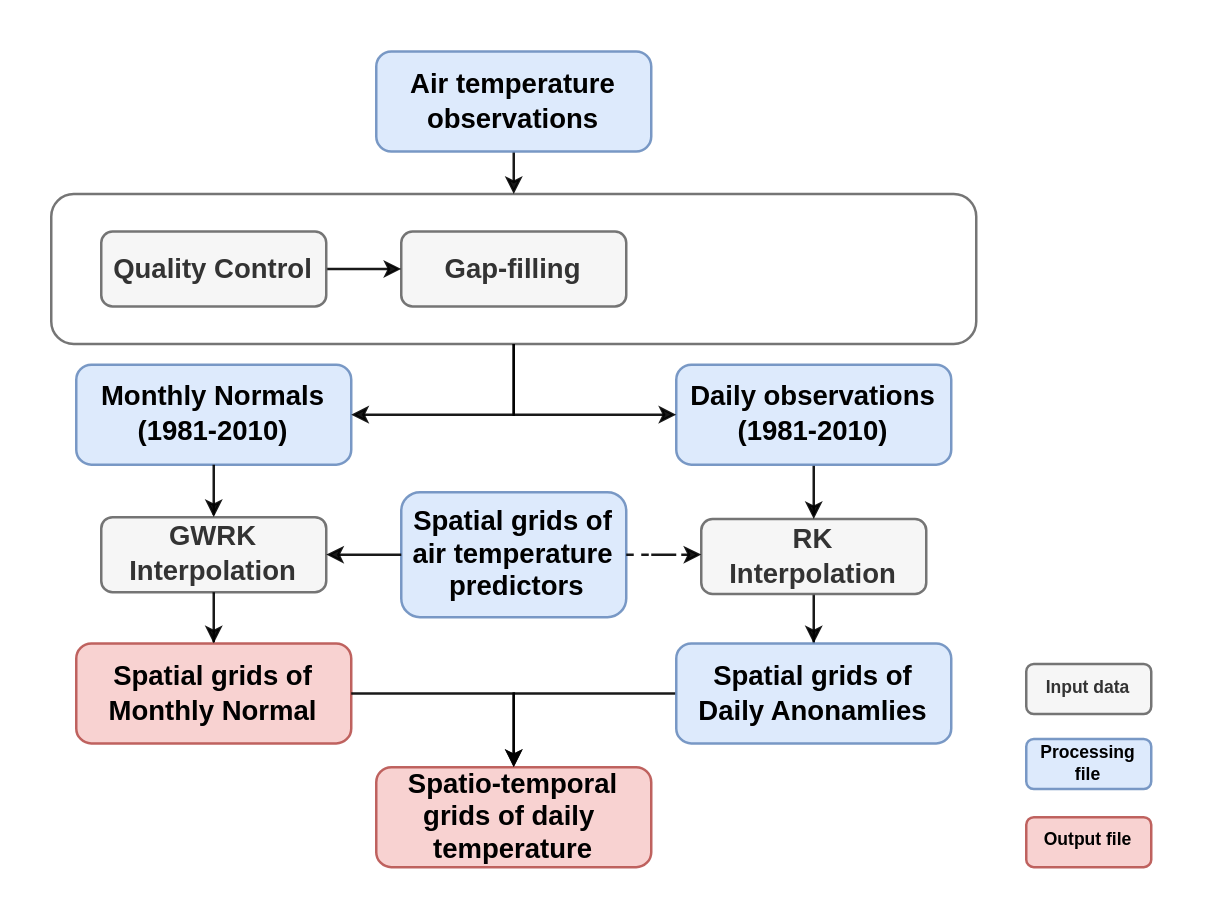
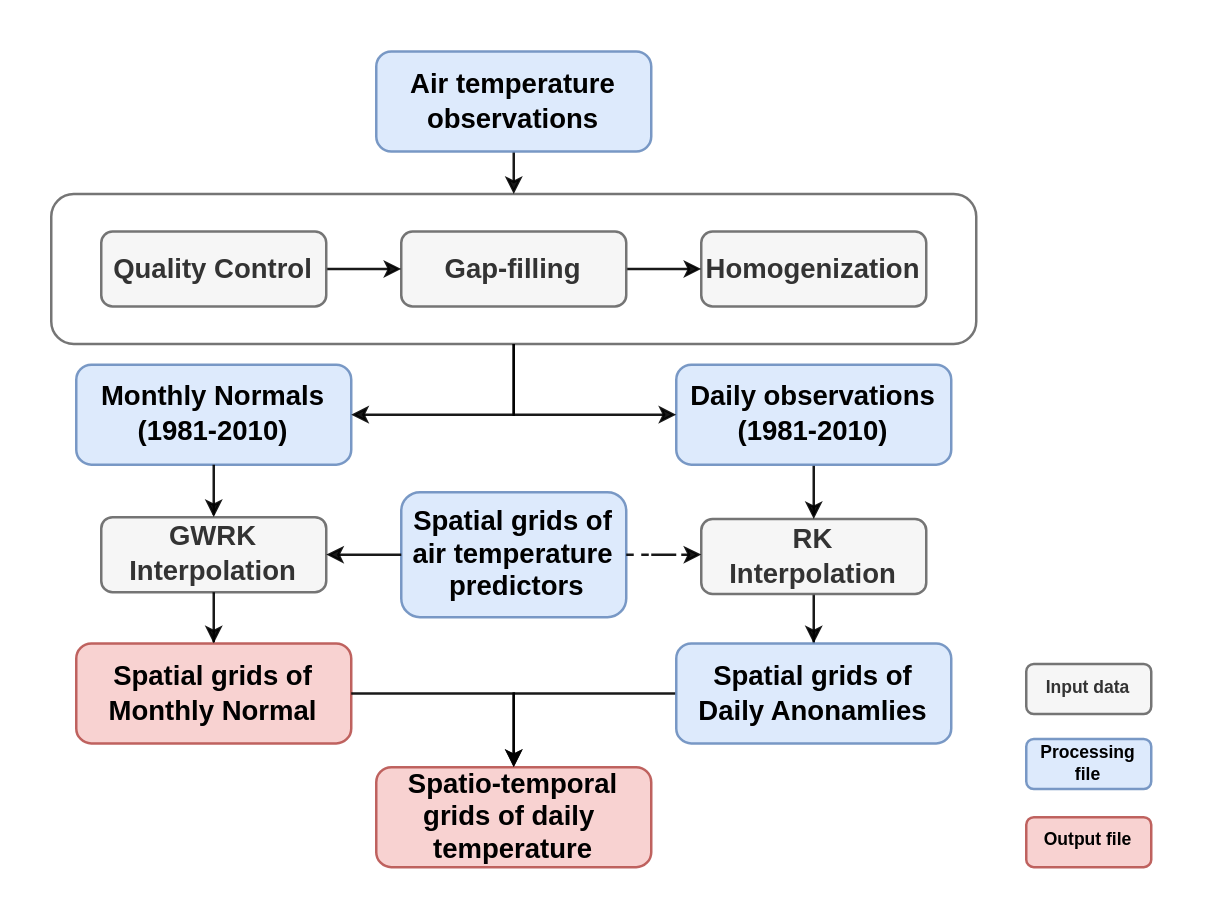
  <mxCell id="0" />
  <mxCell id="1" parent="0" />
  <mxCell id="2" value="Input data" style="rounded=1;whiteSpace=wrap;html=1;fillColor=#f5f5f5;opacity=90;fontSize=7;strokeColor=#666666;fontColor=#333333;fontStyle=1" parent="1" vertex="1"><mxGeometry x="410" y="265" width="50" height="20" as="geometry" /></mxCell>
  <mxCell id="3" value="Processing file" style="rounded=1;whiteSpace=wrap;html=1;fillColor=#dae8fc;opacity=90;fontSize=7;strokeColor=#6c8ebf;fontStyle=1" parent="1" vertex="1"><mxGeometry x="410" y="295" width="50" height="20" as="geometry" /></mxCell>
  <mxCell id="4" value="Output file" style="rounded=1;whiteSpace=wrap;html=1;fillColor=#f8cecc;opacity=90;fontSize=7;strokeColor=#b85450;fontStyle=1" parent="1" vertex="1"><mxGeometry x="410" y="326.25" width="50" height="20" as="geometry" /></mxCell>
  <mxCell id="5" value="" style="rounded=1;whiteSpace=wrap;html=1;opacity=90;strokeColor=#666666;fontColor=#333333;fillColor=none;" parent="1" vertex="1"><mxGeometry x="20" y="77" width="370" height="60" as="geometry" /></mxCell>
  <mxCell id="6" style="edgeStyle=orthogonalEdgeStyle;rounded=0;jumpStyle=gap;orthogonalLoop=1;jettySize=auto;html=1;entryX=0.5;entryY=0;entryDx=0;entryDy=0;endArrow=classic;endFill=1;endSize=4;opacity=90;" parent="1" source="7" target="5" edge="1"><mxGeometry x="240" y="5" as="geometry"><Array as="points"><mxPoint x="205" y="70" /><mxPoint x="205" y="70" /></Array></mxGeometry></mxCell>
  <mxCell id="7" value="Air temperature observations" style="rounded=1;whiteSpace=wrap;html=1;fontSize=11;fontFamily=Helvetica;fontStyle=1;fillColor=#dae8fc;strokeColor=#6c8ebf;opacity=90;" parent="1" vertex="1"><mxGeometry x="150" y="20" width="110" height="40" as="geometry" /></mxCell>
  <mxCell id="8" value="Monthly Normals&lt;br&gt;(1981-2010)" style="rounded=1;whiteSpace=wrap;html=1;fontSize=11;fontFamily=Helvetica;fontStyle=1;fillColor=#dae8fc;strokeColor=#6c8ebf;opacity=90;" parent="1" vertex="1"><mxGeometry x="30" y="145.25" width="110" height="40" as="geometry" /></mxCell>
  <mxCell id="9" style="edgeStyle=orthogonalEdgeStyle;rounded=0;jumpStyle=gap;orthogonalLoop=1;jettySize=auto;html=1;entryX=1;entryY=0.5;entryDx=0;entryDy=0;endArrow=classic;endFill=1;endSize=4;opacity=90;" parent="1" source="5" target="8" edge="1"><mxGeometry x="240" y="5" as="geometry" /></mxCell>
  <mxCell id="10" value="&lt;span style=&quot;color: rgb(0 , 0 , 0) ; font-family: &amp;#34;helvetica&amp;#34; ; font-size: 11px ; font-style: normal ; font-weight: 700 ; letter-spacing: normal ; text-align: center ; text-indent: 0px ; text-transform: none ; word-spacing: 0px ; display: inline ; float: none&quot;&gt;Spatial grids of&lt;/span&gt;&lt;br style=&quot;color: rgb(0 , 0 , 0) ; font-family: &amp;#34;helvetica&amp;#34; ; font-size: 11px ; font-style: normal ; font-weight: 700 ; letter-spacing: normal ; text-align: center ; text-indent: 0px ; text-transform: none ; word-spacing: 0px&quot;&gt;&lt;span style=&quot;color: rgb(0 , 0 , 0) ; font-family: &amp;#34;helvetica&amp;#34; ; font-size: 11px ; font-style: normal ; font-weight: 700 ; letter-spacing: normal ; text-align: center ; text-indent: 0px ; text-transform: none ; word-spacing: 0px ; display: inline ; float: none&quot;&gt;air temperature&lt;/span&gt;&lt;br style=&quot;color: rgb(0 , 0 , 0) ; font-family: &amp;#34;helvetica&amp;#34; ; font-size: 11px ; font-style: normal ; font-weight: 700 ; letter-spacing: normal ; text-align: center ; text-indent: 0px ; text-transform: none ; word-spacing: 0px&quot;&gt;&lt;span style=&quot;color: rgb(0 , 0 , 0) ; font-family: &amp;#34;helvetica&amp;#34; ; font-size: 11px ; font-style: normal ; font-weight: 700 ; letter-spacing: normal ; text-align: center ; text-indent: 0px ; text-transform: none ; word-spacing: 0px ; display: inline ; float: none&quot;&gt;&amp;nbsp;predictors&lt;/span&gt;" style="rounded=1;whiteSpace=wrap;html=1;fontSize=11;fontFamily=Helvetica;fontStyle=1;fillColor=#dae8fc;strokeColor=#6c8ebf;opacity=90;" parent="1" vertex="1"><mxGeometry x="160" y="196.25" width="90" height="50" as="geometry" /></mxCell>
  <mxCell id="11" value="GWRK Interpolation" style="rounded=1;whiteSpace=wrap;html=1;fontSize=11;fontFamily=Helvetica;fontStyle=1;opacity=90;fillColor=#f5f5f5;strokeColor=#666666;fontColor=#333333;" parent="1" vertex="1"><mxGeometry x="40" y="206.25" width="90" height="30" as="geometry" /></mxCell>
  <mxCell id="12" style="edgeStyle=orthogonalEdgeStyle;rounded=0;jumpStyle=gap;orthogonalLoop=1;jettySize=auto;html=1;entryX=0.5;entryY=0;entryDx=0;entryDy=0;endSize=4;opacity=90;" parent="1" source="8" target="11" edge="1"><mxGeometry x="240" y="5" as="geometry" /></mxCell>
  <mxCell id="13" style="edgeStyle=orthogonalEdgeStyle;rounded=0;jumpStyle=gap;orthogonalLoop=1;jettySize=auto;html=1;entryX=1;entryY=0.5;entryDx=0;entryDy=0;endSize=4;opacity=90;" parent="1" source="10" target="11" edge="1"><mxGeometry x="240" y="5" as="geometry" /></mxCell>
  <mxCell id="14" style="edgeStyle=orthogonalEdgeStyle;rounded=0;jumpStyle=gap;orthogonalLoop=1;jettySize=auto;html=1;endArrow=classic;endFill=1;endSize=4;fontSize=7;opacity=90;" parent="1" source="15" target="30" edge="1"><mxGeometry relative="1" as="geometry" /></mxCell>
  <mxCell id="15" value="RK &lt;br&gt;Interpolation" style="rounded=1;whiteSpace=wrap;html=1;fontSize=11;fontFamily=Helvetica;fontStyle=1;opacity=90;fillColor=#f5f5f5;strokeColor=#666666;fontColor=#333333;" parent="1" vertex="1"><mxGeometry x="280" y="207" width="90" height="30" as="geometry" /></mxCell>
  <mxCell id="16" style="edgeStyle=orthogonalEdgeStyle;rounded=0;jumpStyle=gap;orthogonalLoop=1;jettySize=auto;html=1;entryX=0;entryY=0.475;entryDx=0;entryDy=0;entryPerimeter=0;endSize=4;opacity=90;dashed=1;" parent="1" source="10" target="15" edge="1"><mxGeometry x="240" y="5" as="geometry" /></mxCell>
  <mxCell id="17" value="Spatial grids of&lt;br&gt;Monthly Normal" style="rounded=1;whiteSpace=wrap;html=1;fontSize=11;fontFamily=Helvetica;fontStyle=1;opacity=90;fillColor=#f8cecc;strokeColor=#b85450;" parent="1" vertex="1"><mxGeometry x="30" y="256.75" width="110" height="40" as="geometry" /></mxCell>
  <mxCell id="18" style="edgeStyle=orthogonalEdgeStyle;rounded=0;jumpStyle=gap;orthogonalLoop=1;jettySize=auto;html=1;entryX=0.5;entryY=0;entryDx=0;entryDy=0;endArrow=classic;endFill=1;endSize=4;opacity=90;" parent="1" source="11" target="17" edge="1"><mxGeometry x="240" y="5" as="geometry" /></mxCell>
  <mxCell id="19" value="Spatio-temporal&lt;br&gt;grids of daily&amp;nbsp;&lt;br&gt;temperature" style="rounded=1;whiteSpace=wrap;html=1;fontSize=11;fontFamily=Helvetica;fontStyle=1;opacity=90;fillColor=#f8cecc;strokeColor=#b85450;" parent="1" vertex="1"><mxGeometry x="150" y="306.25" width="110" height="40" as="geometry" /></mxCell>
  <mxCell id="20" style="edgeStyle=orthogonalEdgeStyle;rounded=0;jumpStyle=gap;orthogonalLoop=1;jettySize=auto;html=1;entryX=0.5;entryY=0;entryDx=0;entryDy=0;endSize=4;opacity=90;" parent="1" source="17" target="19" edge="1"><mxGeometry x="240" y="5" as="geometry" /></mxCell>
+ <mxCell id="21" value="Homogenization" style="rounded=1;whiteSpace=wrap;html=1;fontSize=11;fontFamily=Helvetica;fontStyle=1;fillColor=#f5f5f5;strokeColor=#666666;fontColor=#333333;opacity=90;" parent="1" vertex="1"><mxGeometry x="280" y="92" width="90" height="30" as="geometry" /></mxCell>
+ <mxCell id="22" style="edgeStyle=orthogonalEdgeStyle;rounded=0;orthogonalLoop=1;jettySize=auto;html=1;entryX=0;entryY=0.5;entryDx=0;entryDy=0;opacity=90;endSize=4;" parent="1" source="23" target="21" edge="1"><mxGeometry x="260" y="77" as="geometry" /></mxCell>
  <mxCell id="23" value="Gap-filling" style="rounded=1;whiteSpace=wrap;html=1;fontSize=11;fontFamily=Helvetica;fontStyle=1;fillColor=#f5f5f5;strokeColor=#666666;fontColor=#333333;opacity=90;" parent="1" vertex="1"><mxGeometry x="160" y="92" width="90" height="30" as="geometry" /></mxCell>
  <mxCell id="24" style="edgeStyle=orthogonalEdgeStyle;rounded=0;orthogonalLoop=1;jettySize=auto;html=1;entryX=0;entryY=0.5;entryDx=0;entryDy=0;opacity=90;endSize=4;" parent="1" source="25" target="23" edge="1"><mxGeometry x="260" y="77" as="geometry" /></mxCell>
  <mxCell id="25" value="Quality Control" style="rounded=1;whiteSpace=wrap;html=1;fontSize=11;fontFamily=Helvetica;fontStyle=1;fillColor=#f5f5f5;strokeColor=#666666;fontColor=#333333;opacity=90;" parent="1" vertex="1"><mxGeometry x="40" y="92" width="90" height="30" as="geometry" /></mxCell>
  <mxCell id="26" style="edgeStyle=orthogonalEdgeStyle;rounded=0;jumpStyle=gap;orthogonalLoop=1;jettySize=auto;html=1;entryX=0.5;entryY=0;entryDx=0;entryDy=0;endArrow=classic;endFill=1;endSize=4;opacity=90;" parent="1" source="27" target="15" edge="1"><mxGeometry x="240" y="5" as="geometry" /></mxCell>
  <mxCell id="27" value="Daily observations&lt;br&gt;(1981-2010)" style="rounded=1;whiteSpace=wrap;html=1;fontSize=11;fontFamily=Helvetica;fontStyle=1;fillColor=#dae8fc;strokeColor=#6c8ebf;opacity=90;" parent="1" vertex="1"><mxGeometry x="270" y="145.25" width="110" height="40" as="geometry" /></mxCell>
  <mxCell id="28" style="edgeStyle=orthogonalEdgeStyle;rounded=0;jumpStyle=gap;orthogonalLoop=1;jettySize=auto;html=1;entryX=0;entryY=0.5;entryDx=0;entryDy=0;endArrow=classic;endFill=1;endSize=4;opacity=90;" parent="1" source="5" target="27" edge="1"><mxGeometry x="240" y="5" as="geometry" /></mxCell>
  <mxCell id="29" style="edgeStyle=orthogonalEdgeStyle;rounded=0;sketch=0;jumpStyle=gap;orthogonalLoop=1;jettySize=auto;html=1;entryX=0.5;entryY=0;entryDx=0;entryDy=0;endArrow=classic;endFill=1;endSize=4;targetPerimeterSpacing=0;fontSize=7;opacity=90;" parent="1" source="30" target="19" edge="1"><mxGeometry relative="1" as="geometry" /></mxCell>
  <mxCell id="30" value="Spatial grids of&lt;br&gt;Daily Anonamlies" style="rounded=1;whiteSpace=wrap;html=1;fontSize=11;fontFamily=Helvetica;fontStyle=1;opacity=90;fillColor=#dae8fc;strokeColor=#6c8ebf;" parent="1" vertex="1"><mxGeometry x="270" y="256.75" width="110" height="40" as="geometry" /></mxCell>
